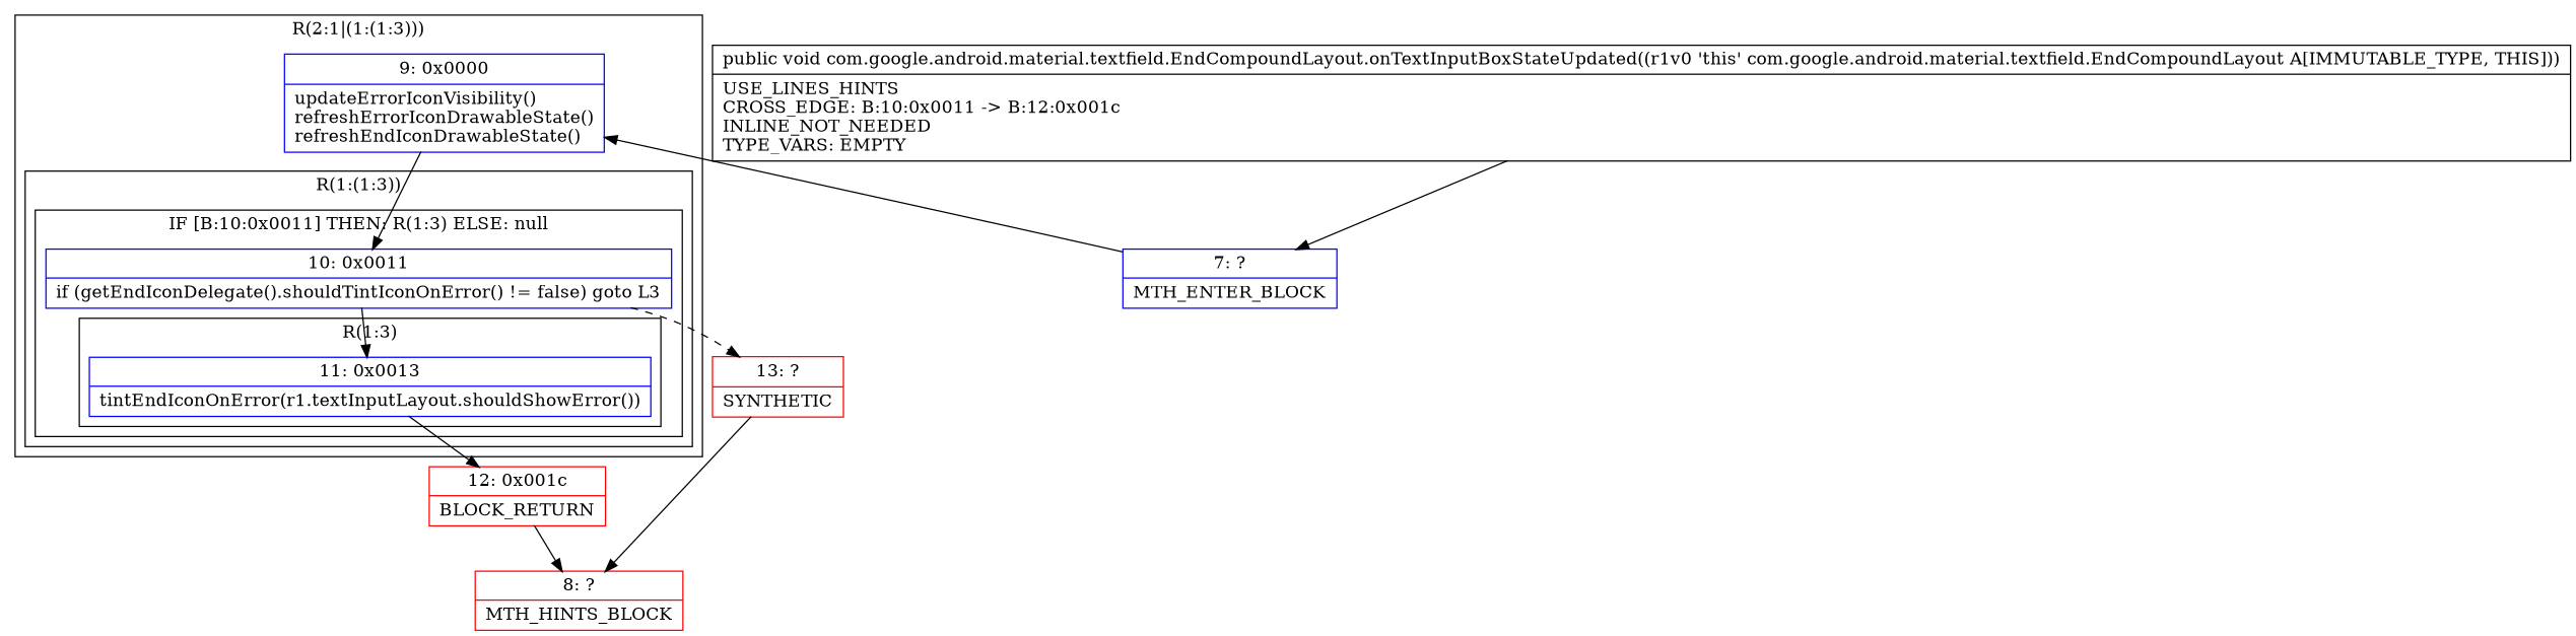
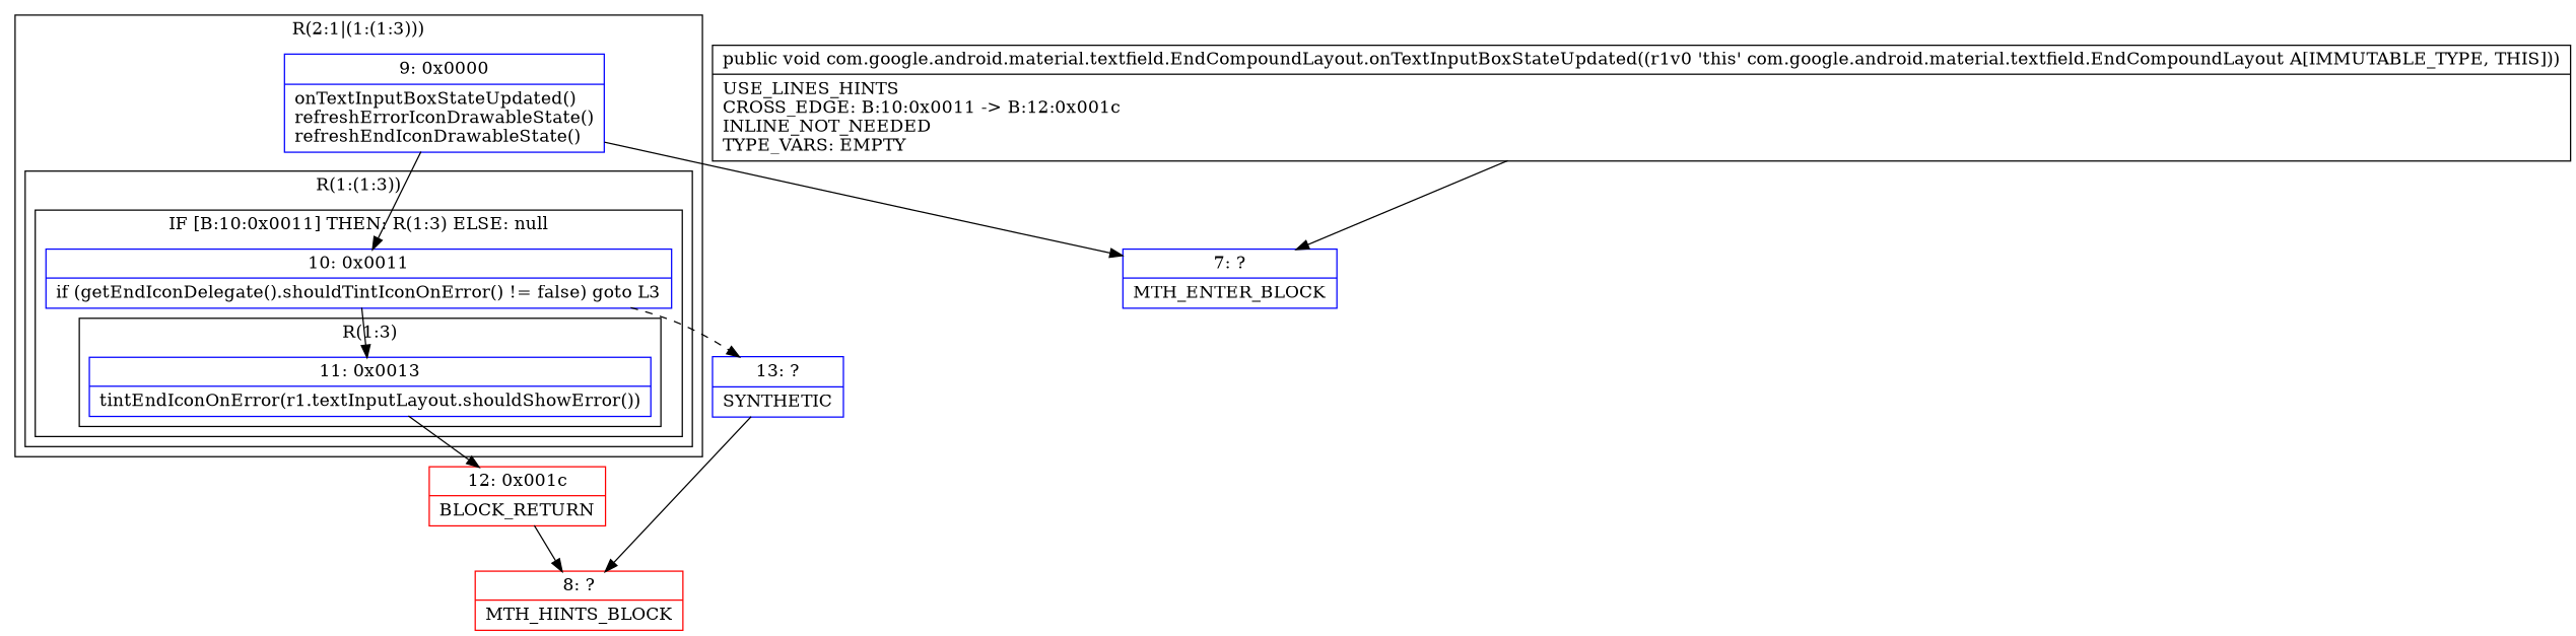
  digraph {
    fontname="DejaVu Serif"
    node [color=blue fontname="DejaVu Serif" shape=record]
    edge [fontname="DejaVu Serif"]
    n1 [label="{11\:\ 0x0013|tintEndIconOnError(r1.textInputLayout.shouldShowError())\l}"]
    n2 [label="{10\:\ 0x0011|if (getEndIconDelegate().shouldTintIconOnError() != false) goto L3\l}"]
-   n3 [label="{9\:\ 0x0000|updateErrorIconVisibility()\lrefreshErrorIconDrawableState()\lrefreshEndIconDrawableState()\l}"]
+   n3 [label="{9\:\ 0x0000|onTextInputBoxStateUpdated()\lrefreshErrorIconDrawableState()\lrefreshEndIconDrawableState()\l}"]
    n4 [color=red label="{12\:\ 0x001c|BLOCK_RETURN\l}"]
-   n5 [color=red label="{13\:\ ?|SYNTHETIC\l}"]
+   n5 [label="{13\:\ ?|SYNTHETIC\l}"]
    n6 [color=red label="{8\:\ ?|MTH_HINTS_BLOCK\l}"]
    n7 [label="{7\:\ ?|MTH_ENTER_BLOCK\l}"]
    n8 [label="{public void com.google.android.material.textfield.EndCompoundLayout.onTextInputBoxStateUpdated((r1v0 'this' com.google.android.material.textfield.EndCompoundLayout A[IMMUTABLE_TYPE, THIS]))  | USE_LINES_HINTS\lCROSS_EDGE: B:10:0x0011 \-\> B:12:0x001c\lINLINE_NOT_NEEDED\lTYPE_VARS: EMPTY\l}" color=""]
    subgraph cluster_1 {
      label="R(2:1|(1:(1:3)))"
      n3
      subgraph cluster_2 {
        label="R(1:(1:3))"
        subgraph cluster_3 {
          label="IF [B:10:0x0011] THEN: R(1:3) ELSE: null"
          n2
          subgraph cluster_4 {
            label="R(1:3)"
            n1
          }
        }
      }
    }
    n1 -> n4
    n2 -> n1
    n2 -> n5 [style=dashed]
    n3 -> n2
    n4 -> n6
    n5 -> n6
-   n7 -> n3
+   n3 -> n7
    n8 -> n7
  }
